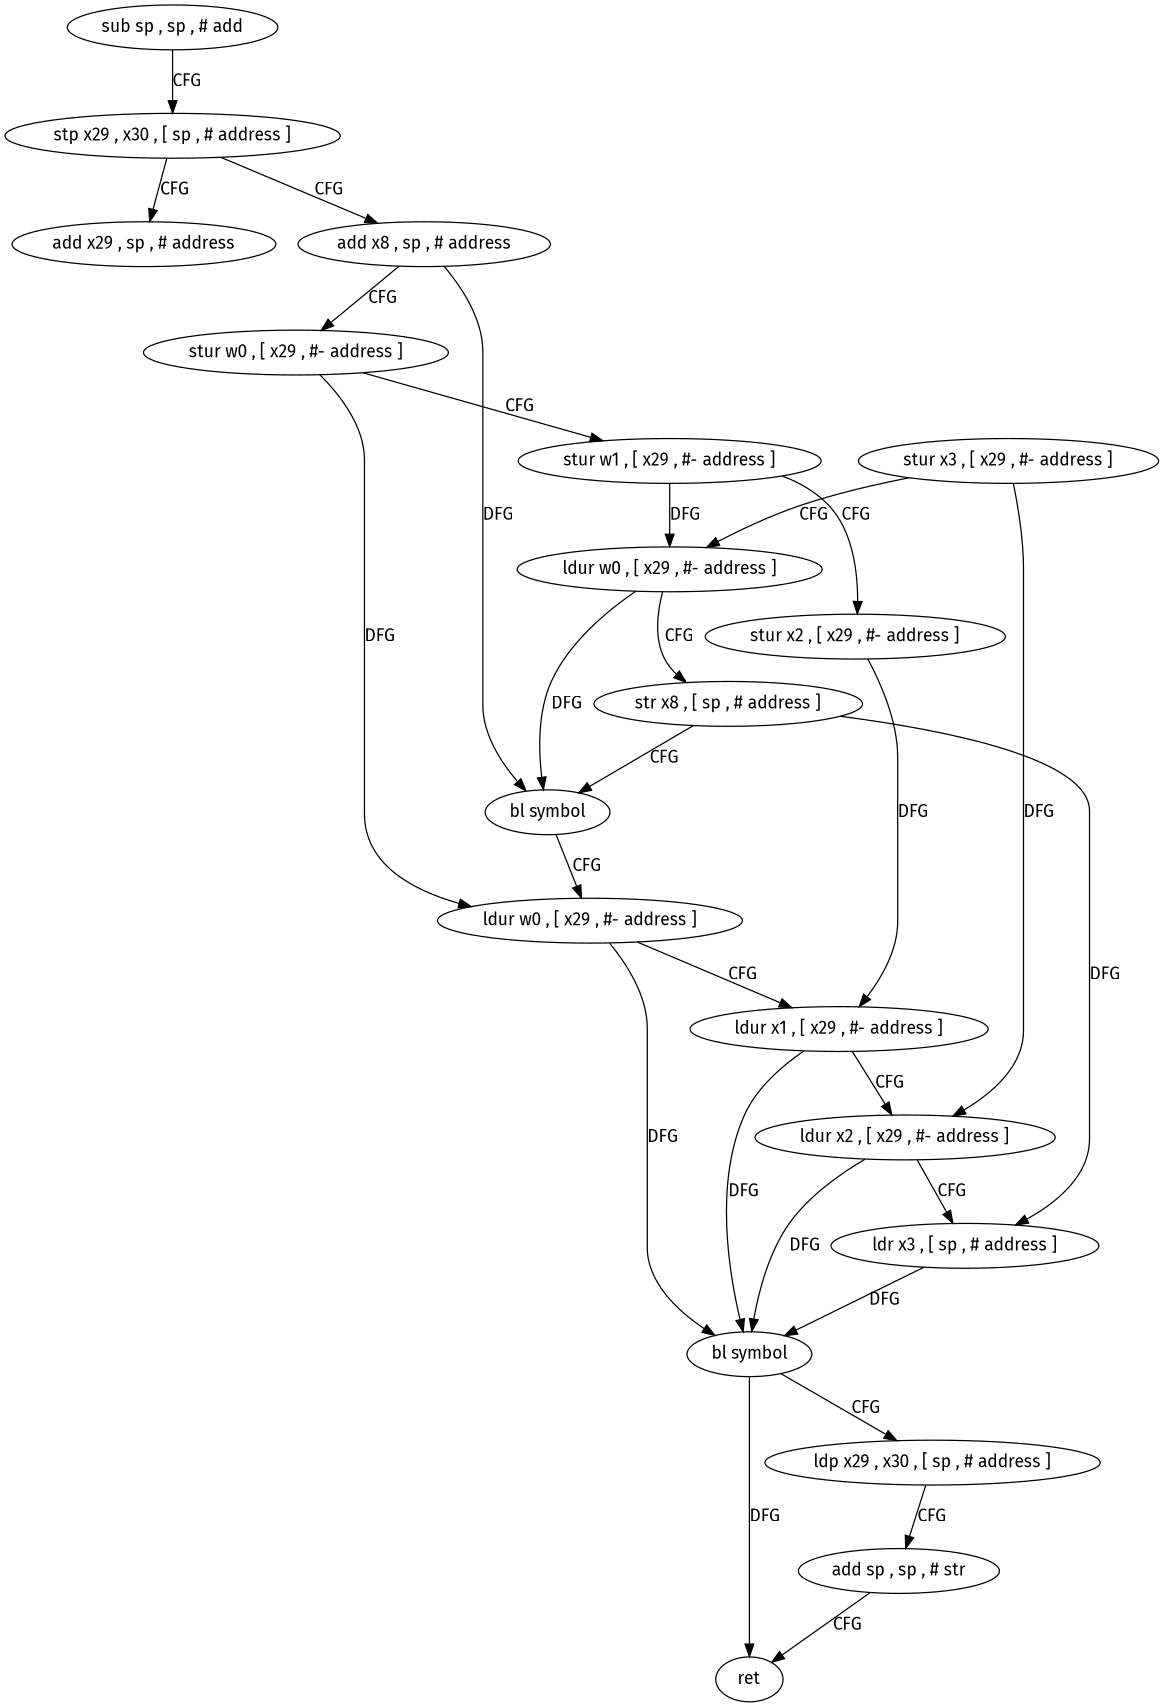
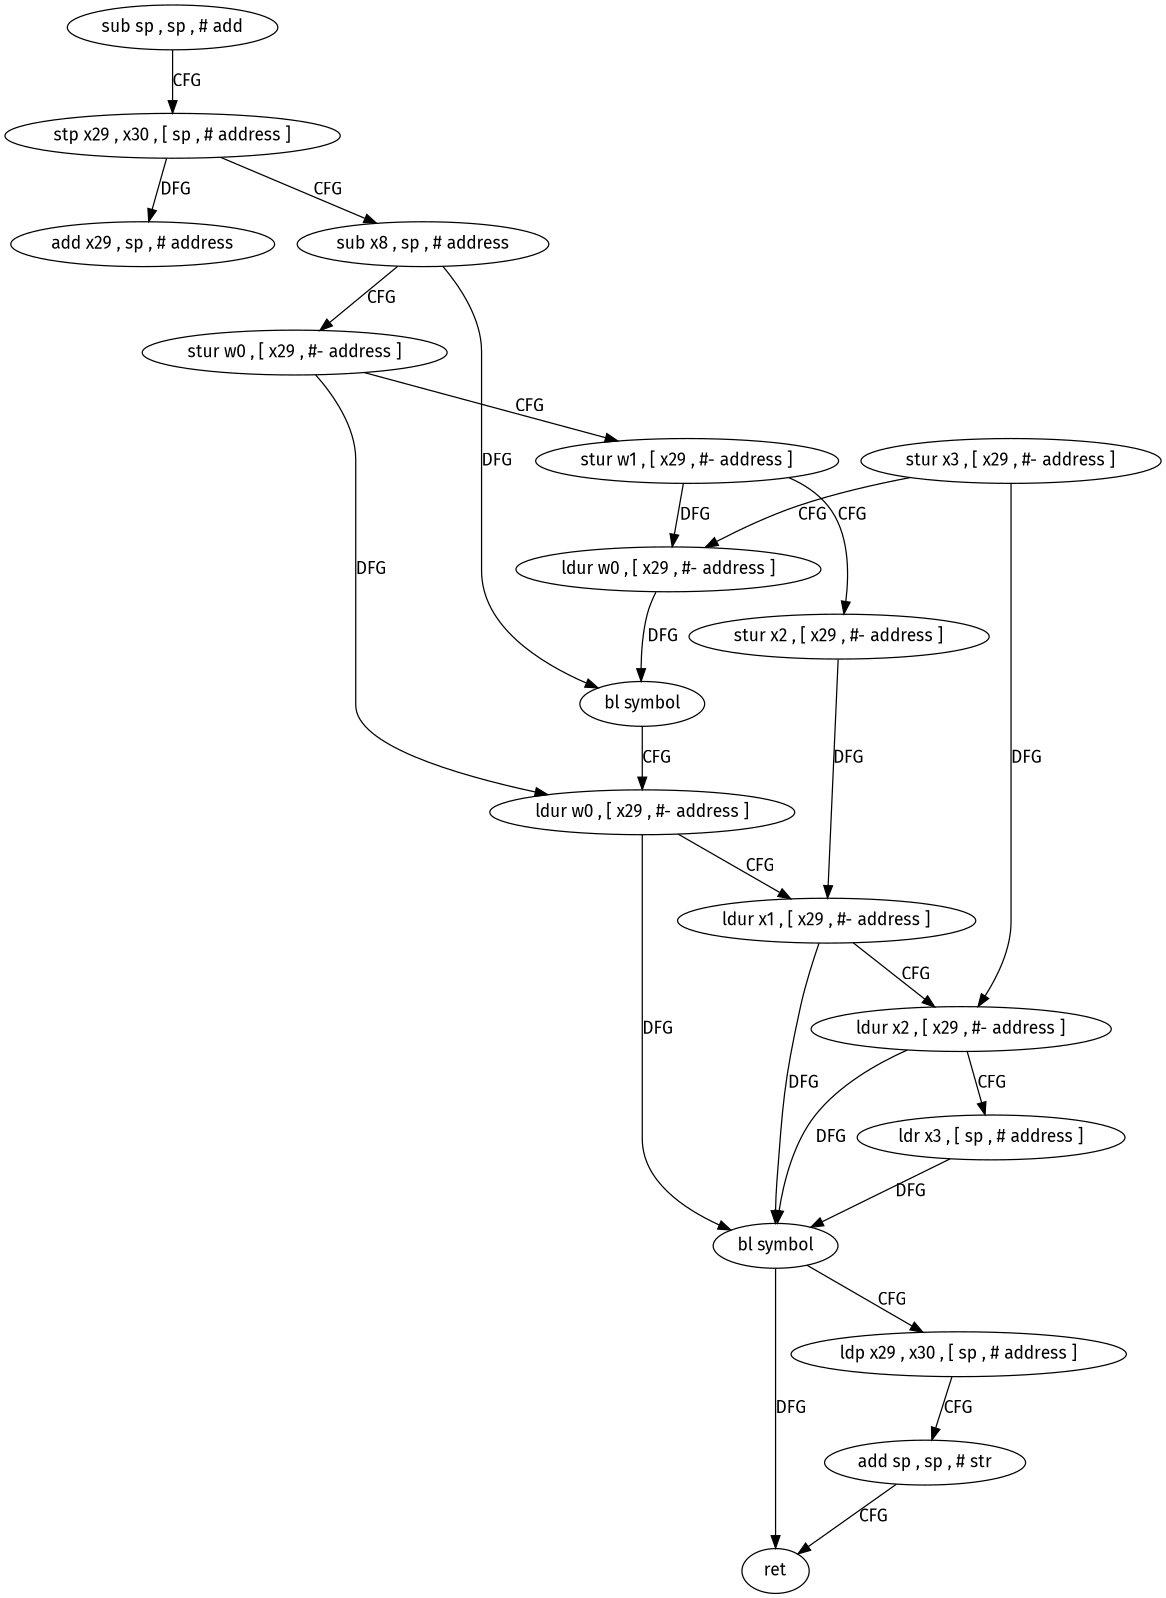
  digraph {
    fontname="Fira Sans"
    node [fontname="Fira Sans"]
    edge [fontname="Fira Sans"]
    n1 [label="sub sp , sp , # add"]
    n2 [label="stp x29 , x30 , [ sp , # address ]"]
    n3 [label="add x29 , sp , # address"]
-   n4 [label="add x8 , sp , # address"]
+   n4 [label="sub x8 , sp , # address"]
    n5 [label="stur w0 , [ x29 , #- address ]"]
    n6 [label="bl symbol"]
    n7 [label="stur w1 , [ x29 , #- address ]"]
    n8 [label="ldur w0 , [ x29 , #- address ]"]
    n9 [label="stur x2 , [ x29 , #- address ]"]
    n10 [label="ldur w0 , [ x29 , #- address ]"]
    n11 [label="ldur x1 , [ x29 , #- address ]"]
    n12 [label="bl symbol"]
-   n13 [label="str x8 , [ sp , # address ]"]
    n14 [label="stur x3 , [ x29 , #- address ]"]
    n15 [label="ldur x2 , [ x29 , #- address ]"]
    n16 [label="ldr x3 , [ sp , # address ]"]
    n17 [label="ldp x29 , x30 , [ sp , # address ]"]
    n18 [label=ret]
    n19 [label="add sp , sp , # str"]
    n1 -> n2 [label=CFG]
-   n2 -> n3 [label=CFG]
+   n2 -> n3 [label=DFG]
    n2 -> n4 [label=CFG]
    n4 -> n5 [label=CFG]
    n4 -> n6 [label=DFG]
    n5 -> n7 [label=CFG]
    n5 -> n8 [label=DFG]
    n6 -> n8 [label=CFG]
    n7 -> n9 [label=CFG]
    n7 -> n10 [label=DFG]
    n8 -> n11 [label=CFG]
    n8 -> n12 [label=DFG]
    n9 -> n11 [label=DFG]
    n10 -> n6 [label=DFG]
-   n10 -> n13 [label=CFG]
    n11 -> n12 [label=DFG]
    n11 -> n15 [label=CFG]
    n12 -> n17 [label=CFG]
    n12 -> n18 [label=DFG]
-   n13 -> n6 [label=CFG]
-   n13 -> n16 [label=DFG]
    n14 -> n10 [label=CFG]
    n14 -> n15 [label=DFG]
    n15 -> n12 [label=DFG]
    n15 -> n16 [label=CFG]
    n16 -> n12 [label=DFG]
    n17 -> n19 [label=CFG]
    n19 -> n18 [label=CFG]
  }
